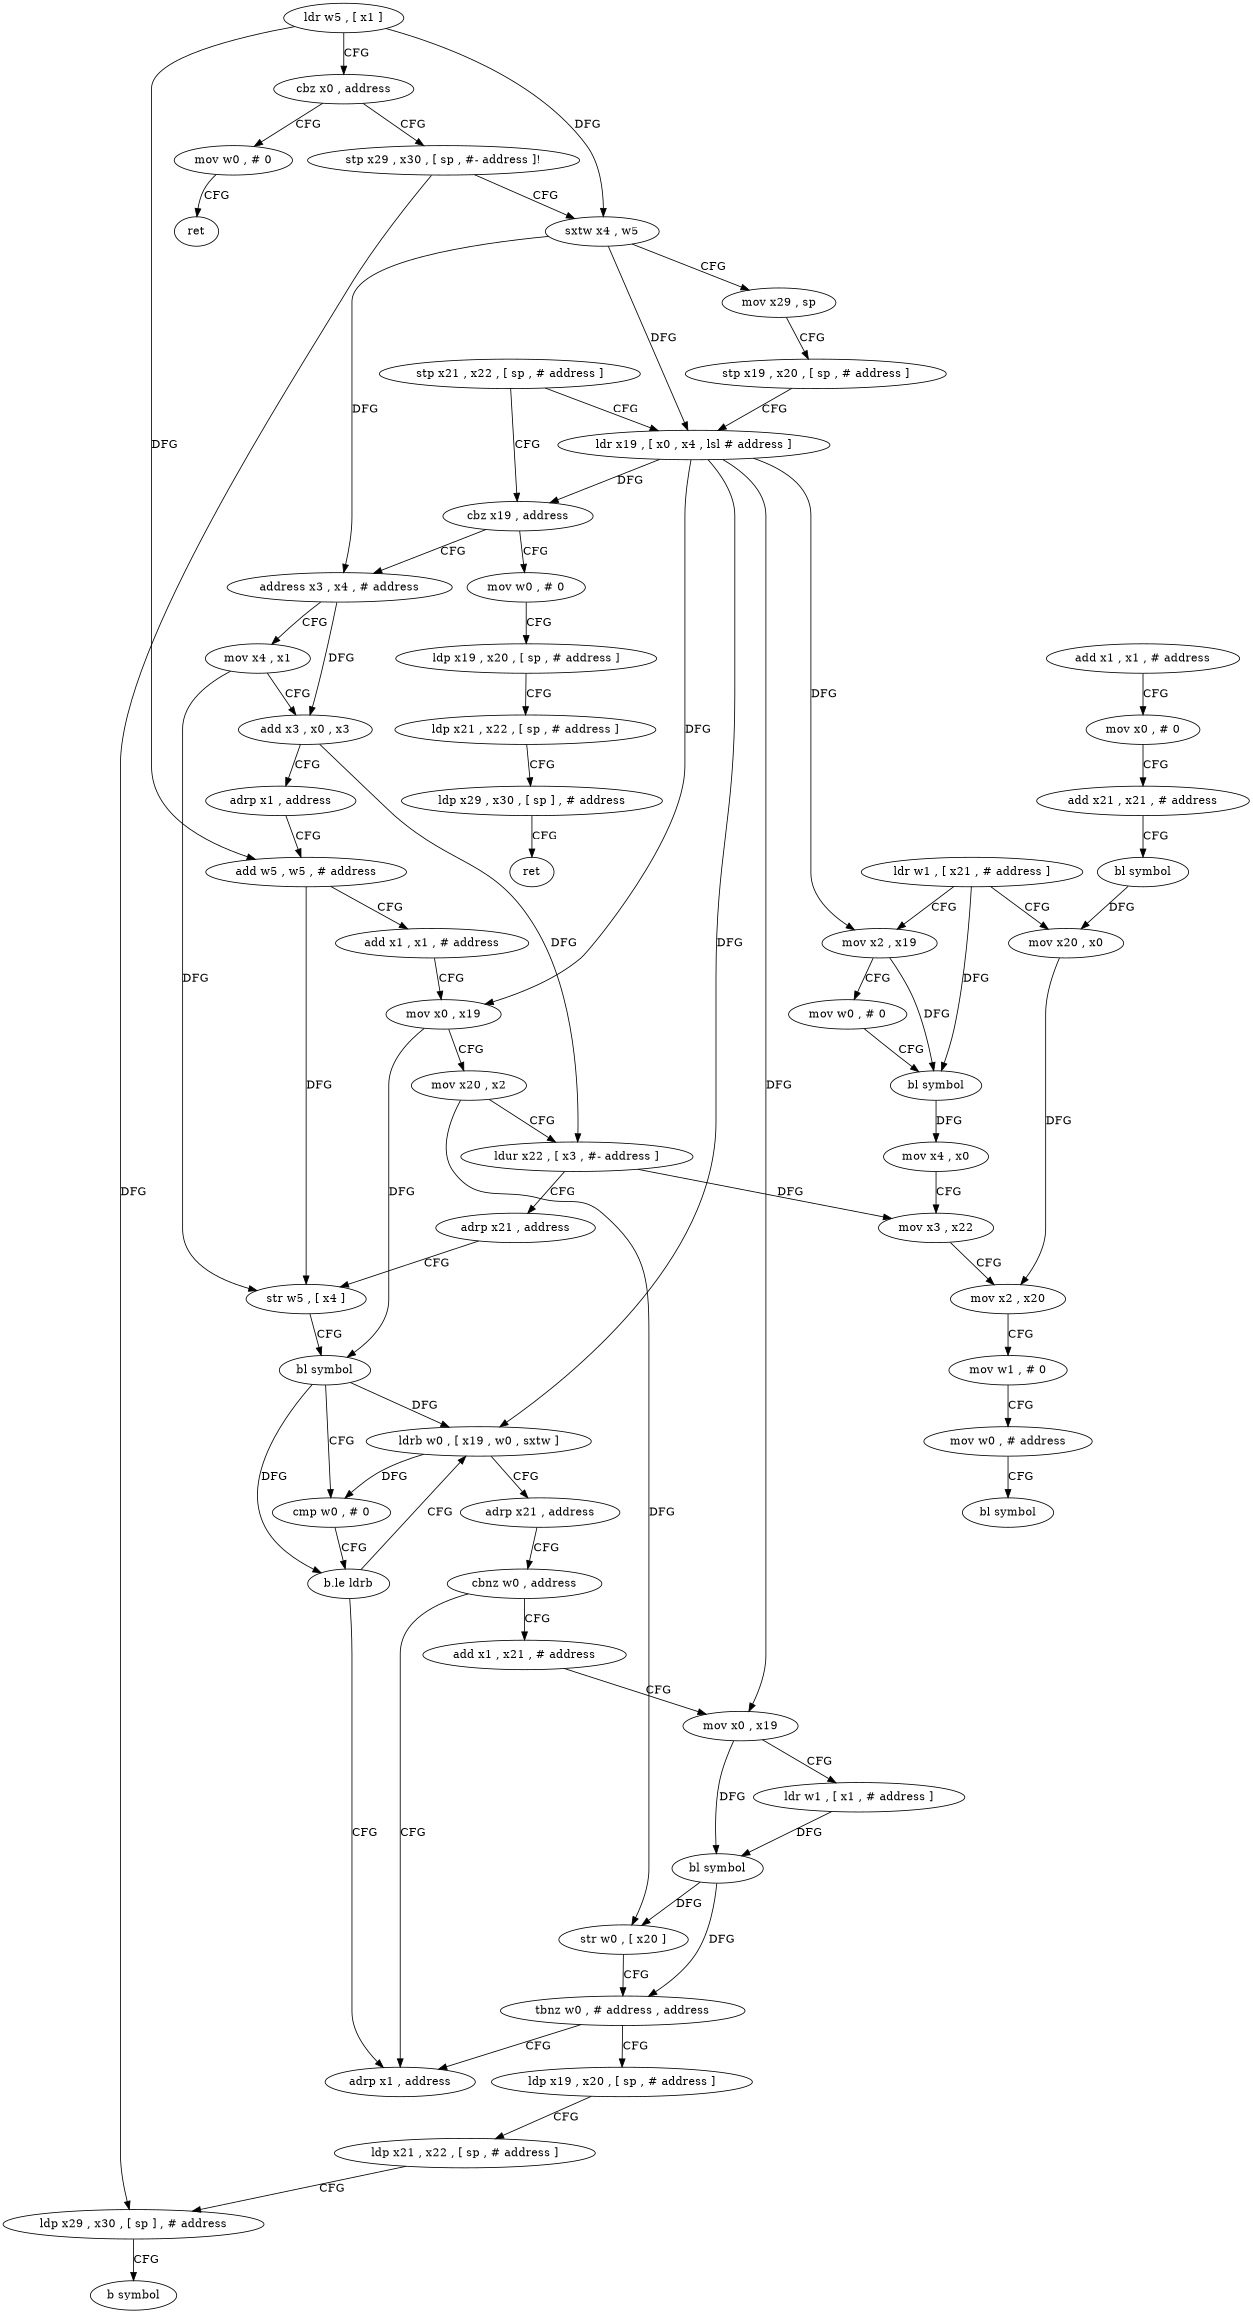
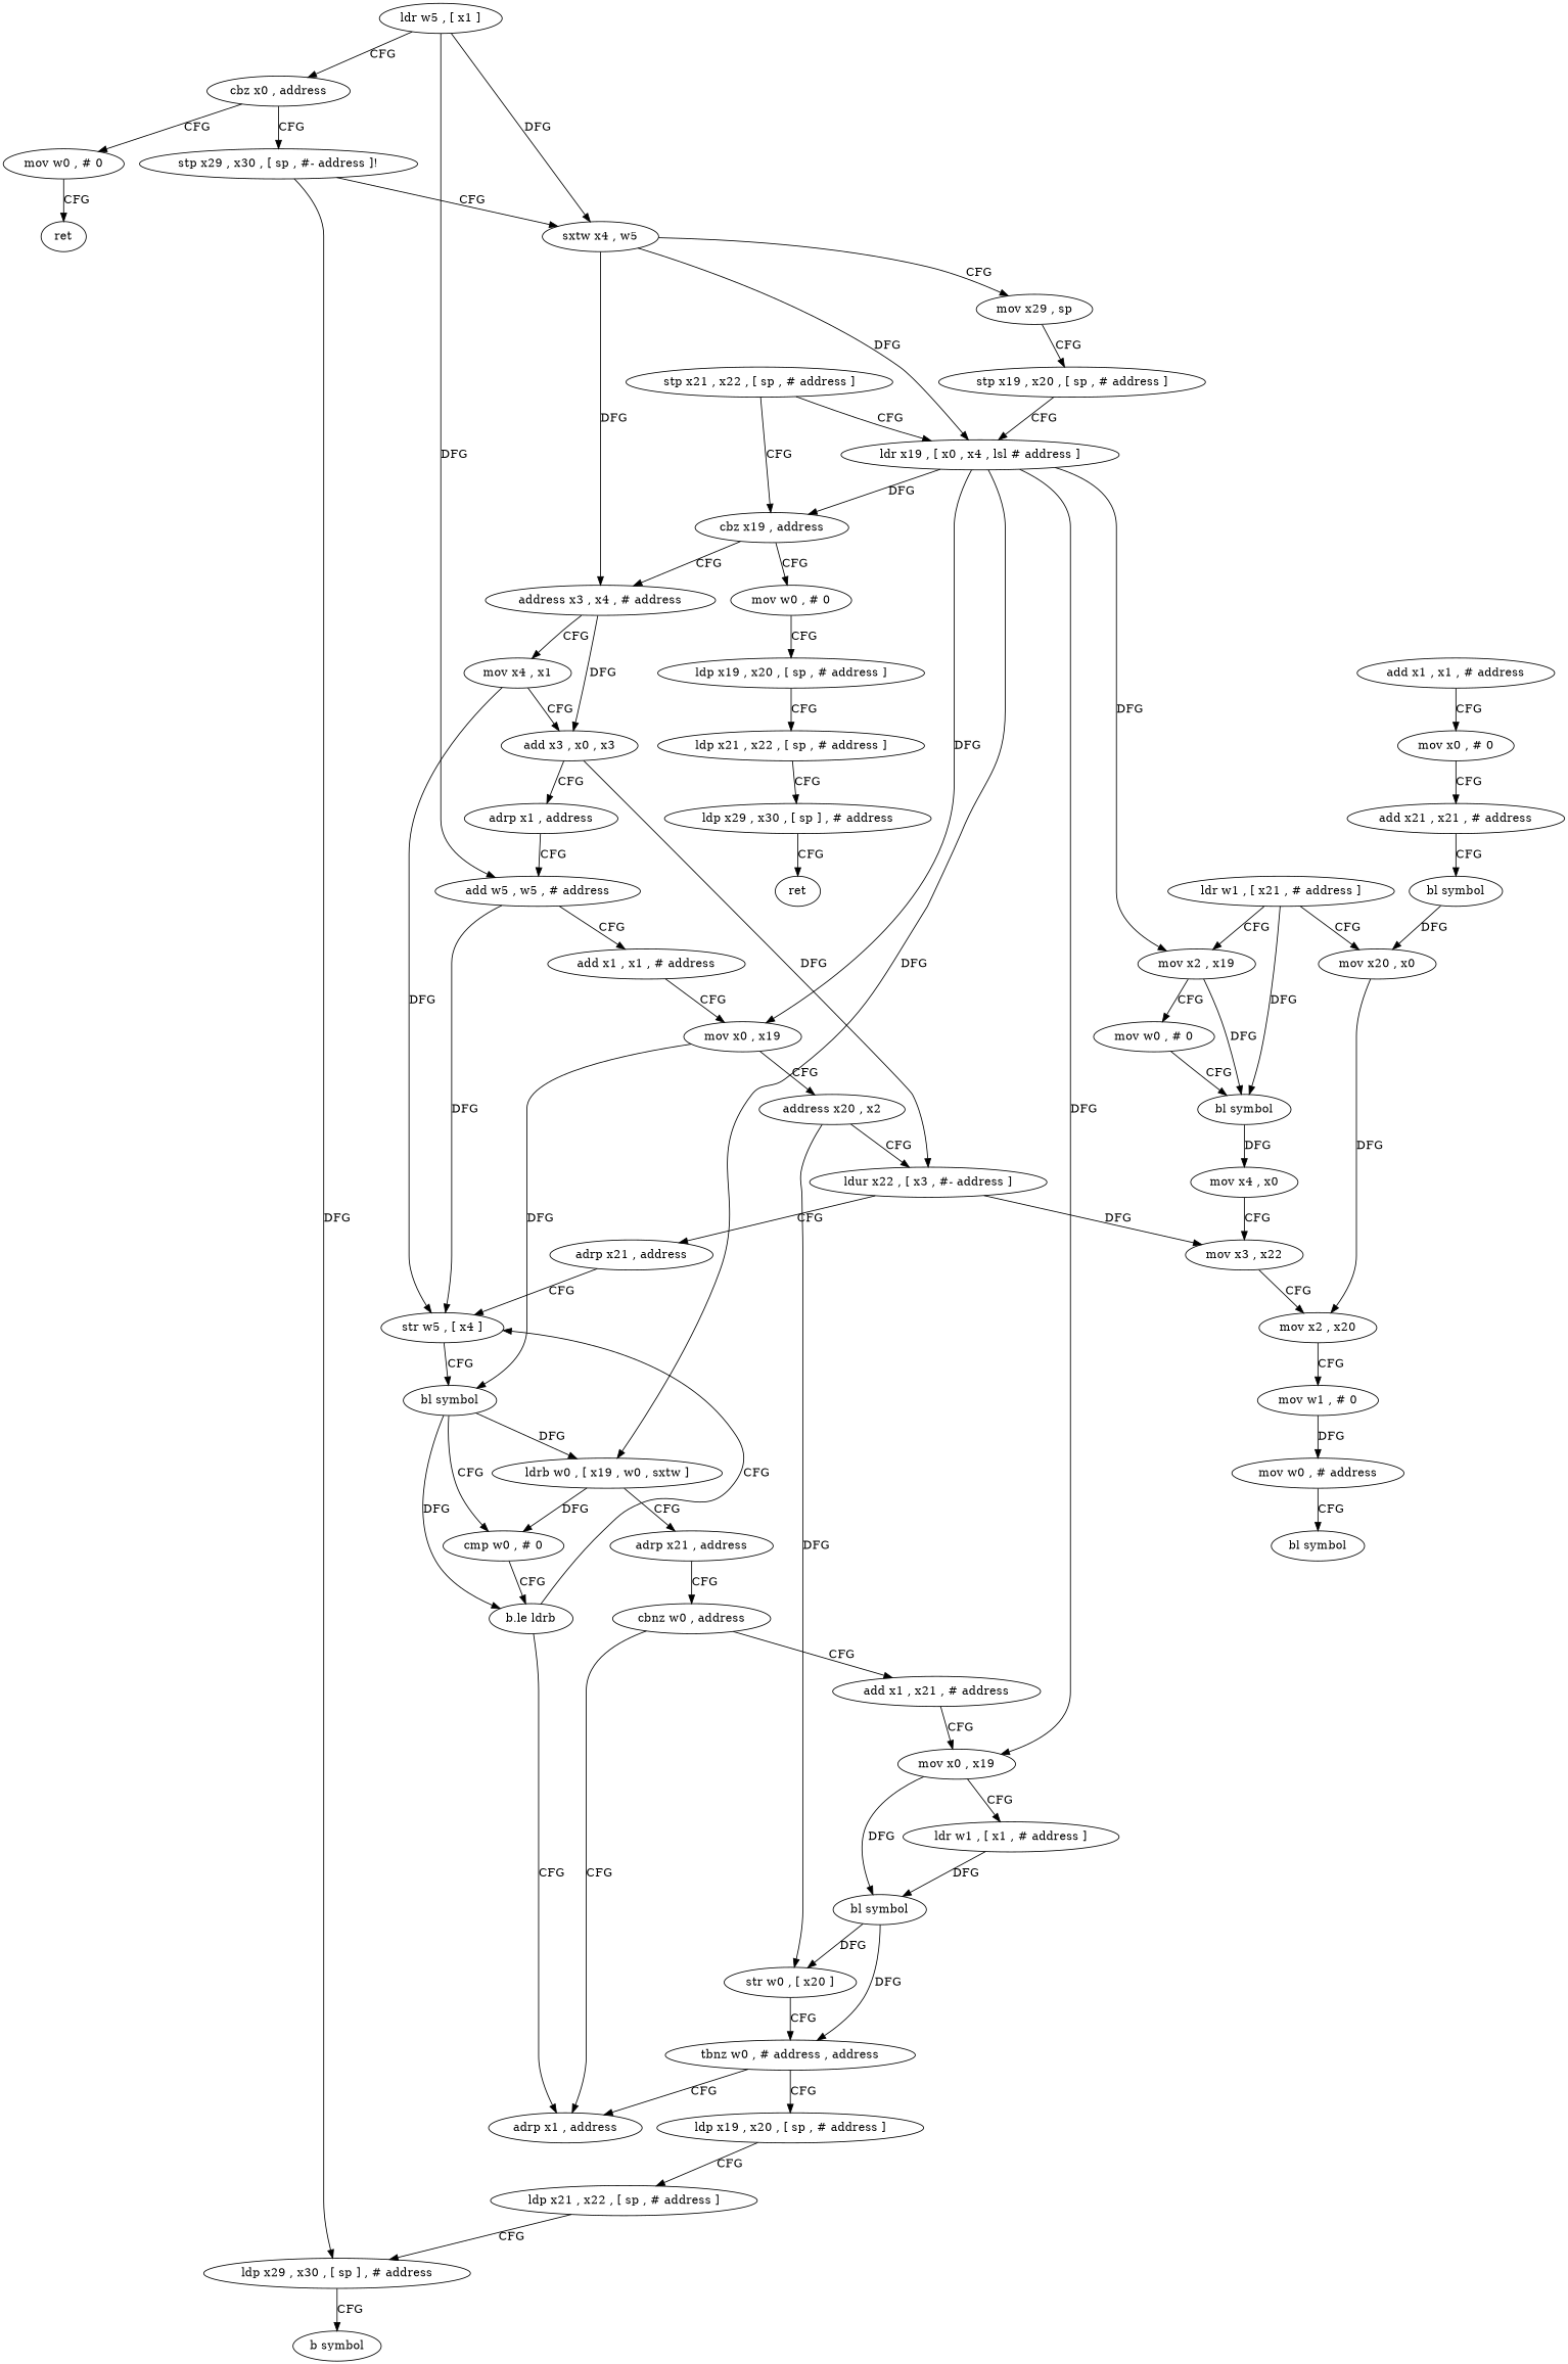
  digraph {
    n1 [label="ldr w5 , [ x1 ]"]
    n2 [label="cbz x0 , address"]
    n3 [label="sxtw x4 , w5"]
    n4 [label="add w5 , w5 , # address"]
    n5 [label="mov w0 , # 0"]
    n6 [label="stp x29 , x30 , [ sp , #- address ]!"]
    n7 [label="mov x29 , sp"]
    n8 [label="ldr x19 , [ x0 , x4 , lsl # address ]"]
    n9 [label="address x3 , x4 , # address"]
    n10 [label="str w5 , [ x4 ]"]
    n11 [label="add x1 , x1 , # address"]
    n12 [label=ret]
    n13 [label="ldp x29 , x30 , [ sp ] , # address"]
    n14 [label="b symbol"]
    n15 [label="stp x19 , x20 , [ sp , # address ]"]
    n16 [label="cbz x19 , address"]
    n17 [label="mov x0 , x19"]
    n18 [label="ldrb w0 , [ x19 , w0 , sxtw ]"]
    n19 [label="mov x2 , x19"]
    n20 [label="mov x0 , x19"]
    n21 [label="mov x4 , x1"]
    n22 [label="add x3 , x0 , x3"]
    n23 [label="stp x21 , x22 , [ sp , # address ]"]
    n24 [label="mov w0 , # 0"]
-   n25 [label="mov x20 , x2"]
+   n25 [label="address x20 , x2"]
    n26 [label="bl symbol"]
    n27 [label="cmp w0 , # 0"]
    n28 [label="adrp x21 , address"]
    n29 [label="bl symbol"]
    n30 [label="mov w0 , # 0"]
    n31 [label="ldr w1 , [ x1 , # address ]"]
    n32 [label="bl symbol"]
    n33 [label="ldp x19 , x20 , [ sp , # address ]"]
    n34 [label="ldp x21 , x22 , [ sp , # address ]"]
    n35 [label="adrp x1 , address"]
    n36 [label="ldur x22 , [ x3 , #- address ]"]
    n37 [label="ldp x29 , x30 , [ sp ] , # address"]
    n38 [label=ret]
    n39 [label="adrp x21 , address"]
    n40 [label="mov x3 , x22"]
    n41 [label="str w0 , [ x20 ]"]
    n42 [label="b.le ldrb"]
    n43 [label="tbnz w0 , # address , address"]
    n44 [label="mov x2 , x20"]
    n45 [label="adrp x1 , address"]
    n46 [label="cbnz w0 , address"]
    n47 [label="add x1 , x21 , # address"]
    n48 [label="add x1 , x1 , # address"]
    n49 [label="mov x0 , # 0"]
    n50 [label="add x21 , x21 , # address"]
    n51 [label="bl symbol"]
    n52 [label="mov x20 , x0"]
    n53 [label="ldr w1 , [ x21 , # address ]"]
    n54 [label="mov w1 , # 0"]
    n55 [label="mov x4 , x0"]
    n56 [label="mov w0 , # address"]
    n57 [label="bl symbol"]
    n58 [label="ldp x19 , x20 , [ sp , # address ]"]
    n59 [label="ldp x21 , x22 , [ sp , # address ]"]
    n1 -> n2 [label=CFG]
    n1 -> n3 [label=DFG]
    n1 -> n4 [label=DFG]
    n2 -> n5 [label=CFG]
    n2 -> n6 [label=CFG]
    n3 -> n7 [label=CFG]
    n3 -> n8 [label=DFG]
    n3 -> n9 [label=DFG]
    n4 -> n10 [label=DFG]
    n4 -> n11 [label=CFG]
    n5 -> n12 [label=CFG]
    n6 -> n3 [label=CFG]
    n6 -> n13 [label=DFG]
    n7 -> n15 [label=CFG]
    n8 -> n16 [label=DFG]
    n8 -> n17 [label=DFG]
    n8 -> n18 [label=DFG]
    n8 -> n19 [label=DFG]
    n8 -> n20 [label=DFG]
    n9 -> n21 [label=CFG]
    n9 -> n22 [label=DFG]
    n10 -> n26 [label=CFG]
    n11 -> n17 [label=CFG]
    n13 -> n14 [label=CFG]
    n15 -> n8 [label=CFG]
    n16 -> n9 [label=CFG]
    n16 -> n24 [label=CFG]
    n17 -> n25 [label=CFG]
    n17 -> n26 [label=DFG]
    n18 -> n27 [label=DFG]
    n18 -> n28 [label=CFG]
    n19 -> n29 [label=DFG]
    n19 -> n30 [label=CFG]
    n20 -> n31 [label=CFG]
    n20 -> n32 [label=DFG]
    n21 -> n10 [label=DFG]
    n21 -> n22 [label=CFG]
    n22 -> n35 [label=CFG]
    n22 -> n36 [label=DFG]
    n23 -> n8 [label=CFG]
    n23 -> n16 [label=CFG]
    n24 -> n33 [label=CFG]
    n25 -> n36 [label=CFG]
    n25 -> n41 [label=DFG]
    n26 -> n18 [label=DFG]
    n26 -> n27 [label=CFG]
    n26 -> n42 [label=DFG]
    n27 -> n42 [label=CFG]
    n28 -> n46 [label=CFG]
    n29 -> n55 [label=DFG]
    n30 -> n29 [label=CFG]
    n31 -> n32 [label=DFG]
    n32 -> n41 [label=DFG]
    n32 -> n43 [label=DFG]
    n33 -> n34 [label=CFG]
    n34 -> n37 [label=CFG]
    n35 -> n4 [label=CFG]
    n36 -> n39 [label=CFG]
    n36 -> n40 [label=DFG]
    n37 -> n38 [label=CFG]
    n39 -> n10 [label=CFG]
    n40 -> n44 [label=CFG]
    n41 -> n43 [label=CFG]
-   n42 -> n18 [label=CFG]
+   n42 -> n10 [label=CFG]
    n42 -> n45 [label=CFG]
    n43 -> n45 [label=CFG]
    n43 -> n58 [label=CFG]
    n44 -> n54 [label=CFG]
    n46 -> n45 [label=CFG]
    n46 -> n47 [label=CFG]
    n47 -> n20 [label=CFG]
    n48 -> n49 [label=CFG]
    n49 -> n50 [label=CFG]
    n50 -> n51 [label=CFG]
    n51 -> n52 [label=DFG]
    n52 -> n44 [label=DFG]
    n53 -> n19 [label=CFG]
    n53 -> n29 [label=DFG]
    n53 -> n52 [label=CFG]
-   n54 -> n56 [label=CFG]
+   n54 -> n56 [label=DFG]
    n55 -> n40 [label=CFG]
    n56 -> n57 [label=CFG]
    n58 -> n59 [label=CFG]
    n59 -> n13 [label=CFG]
  }
